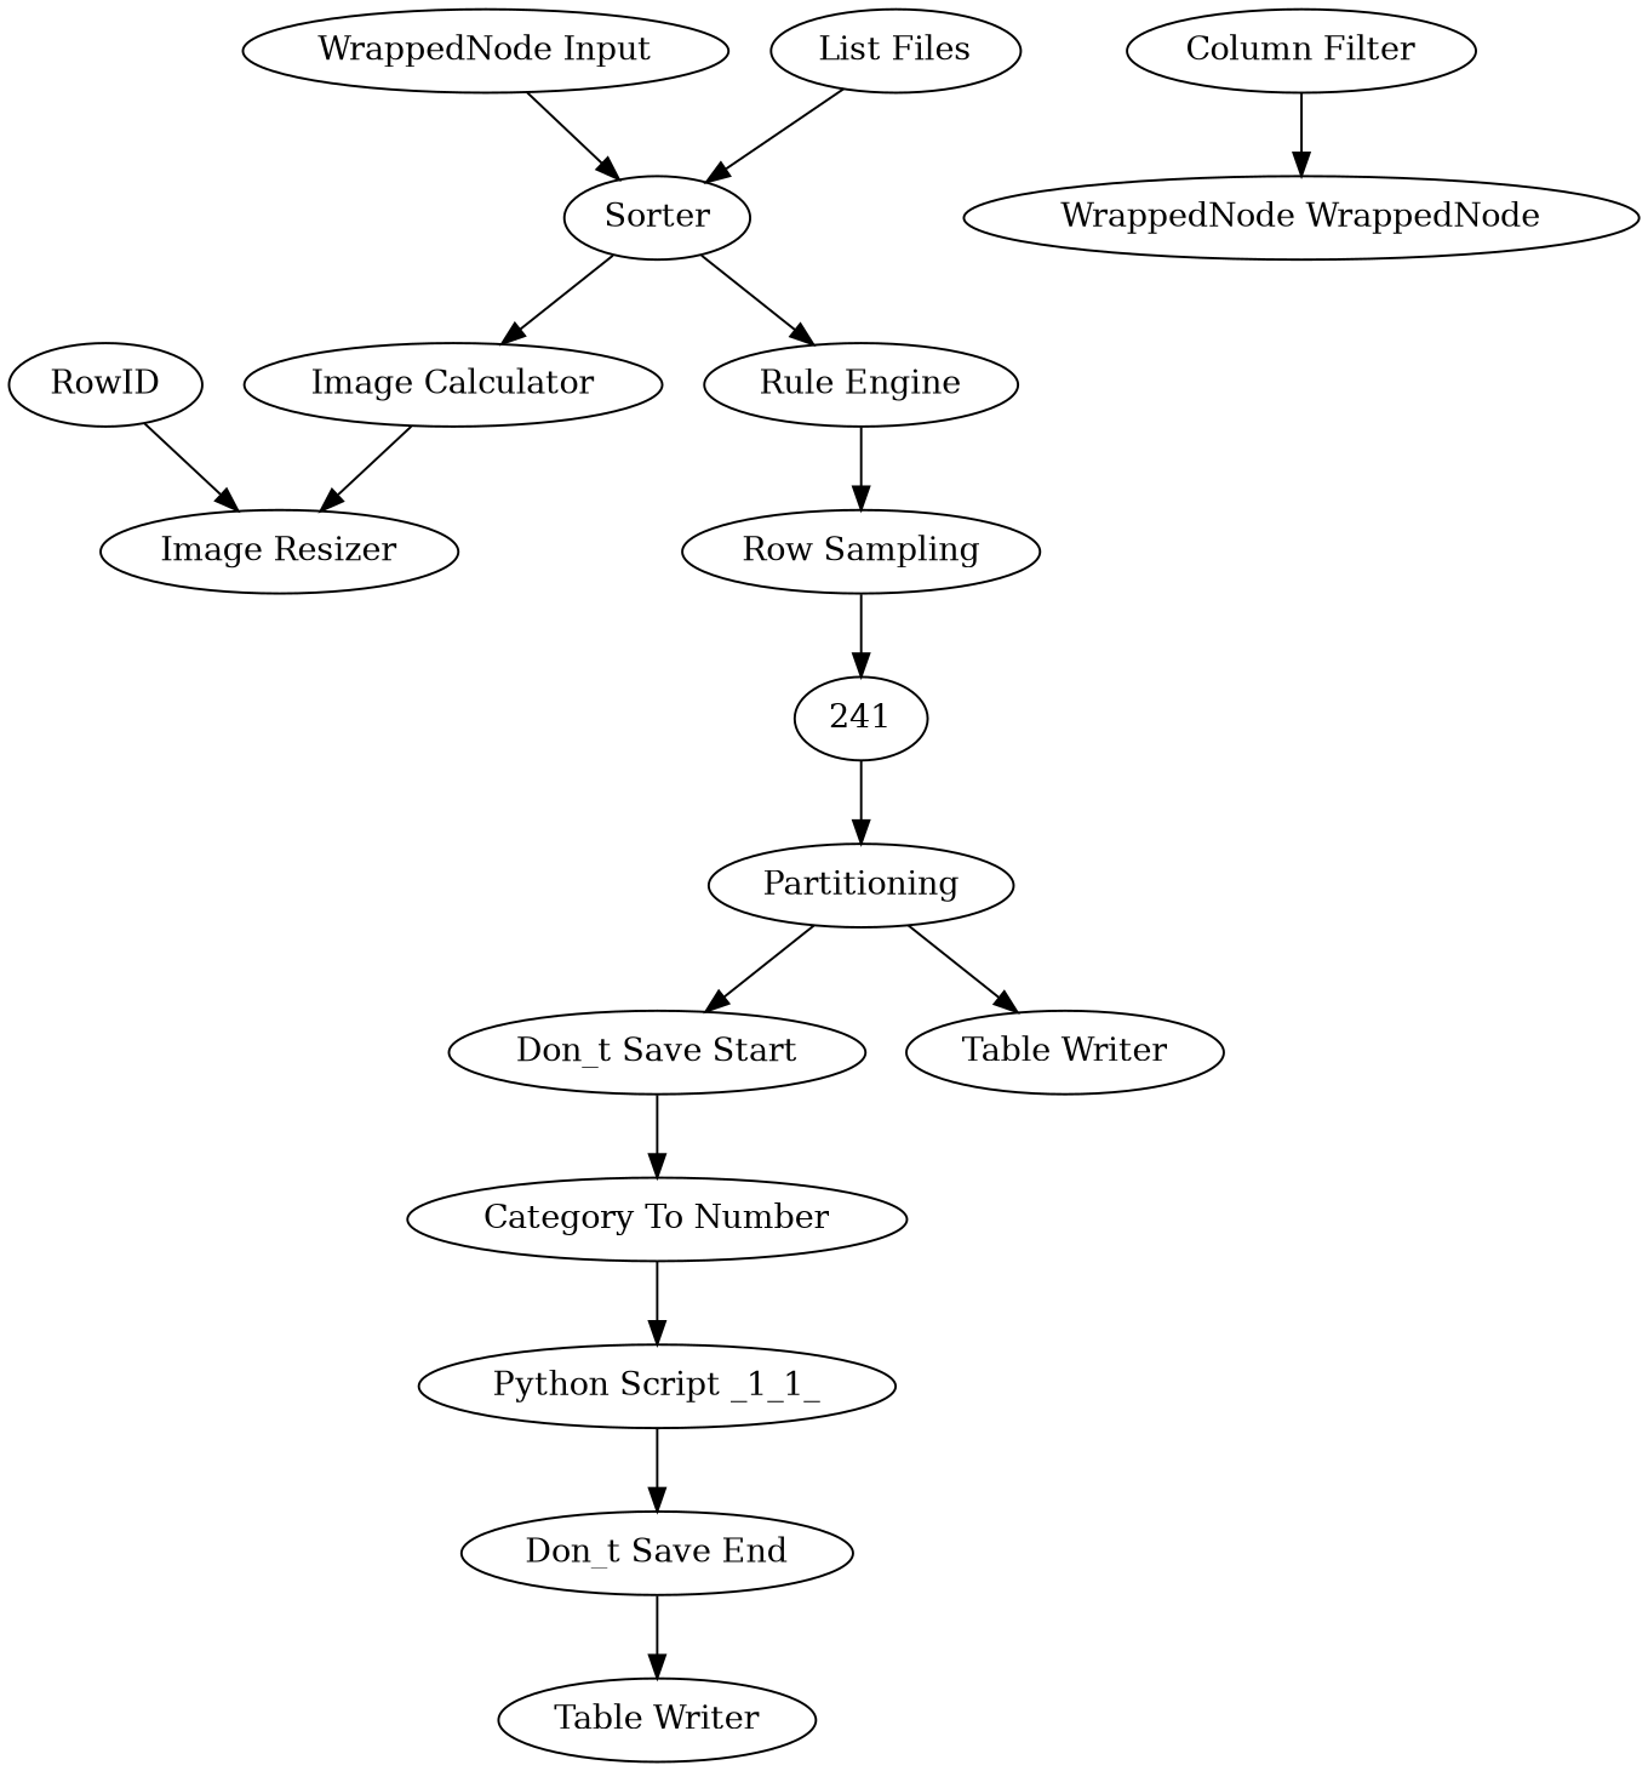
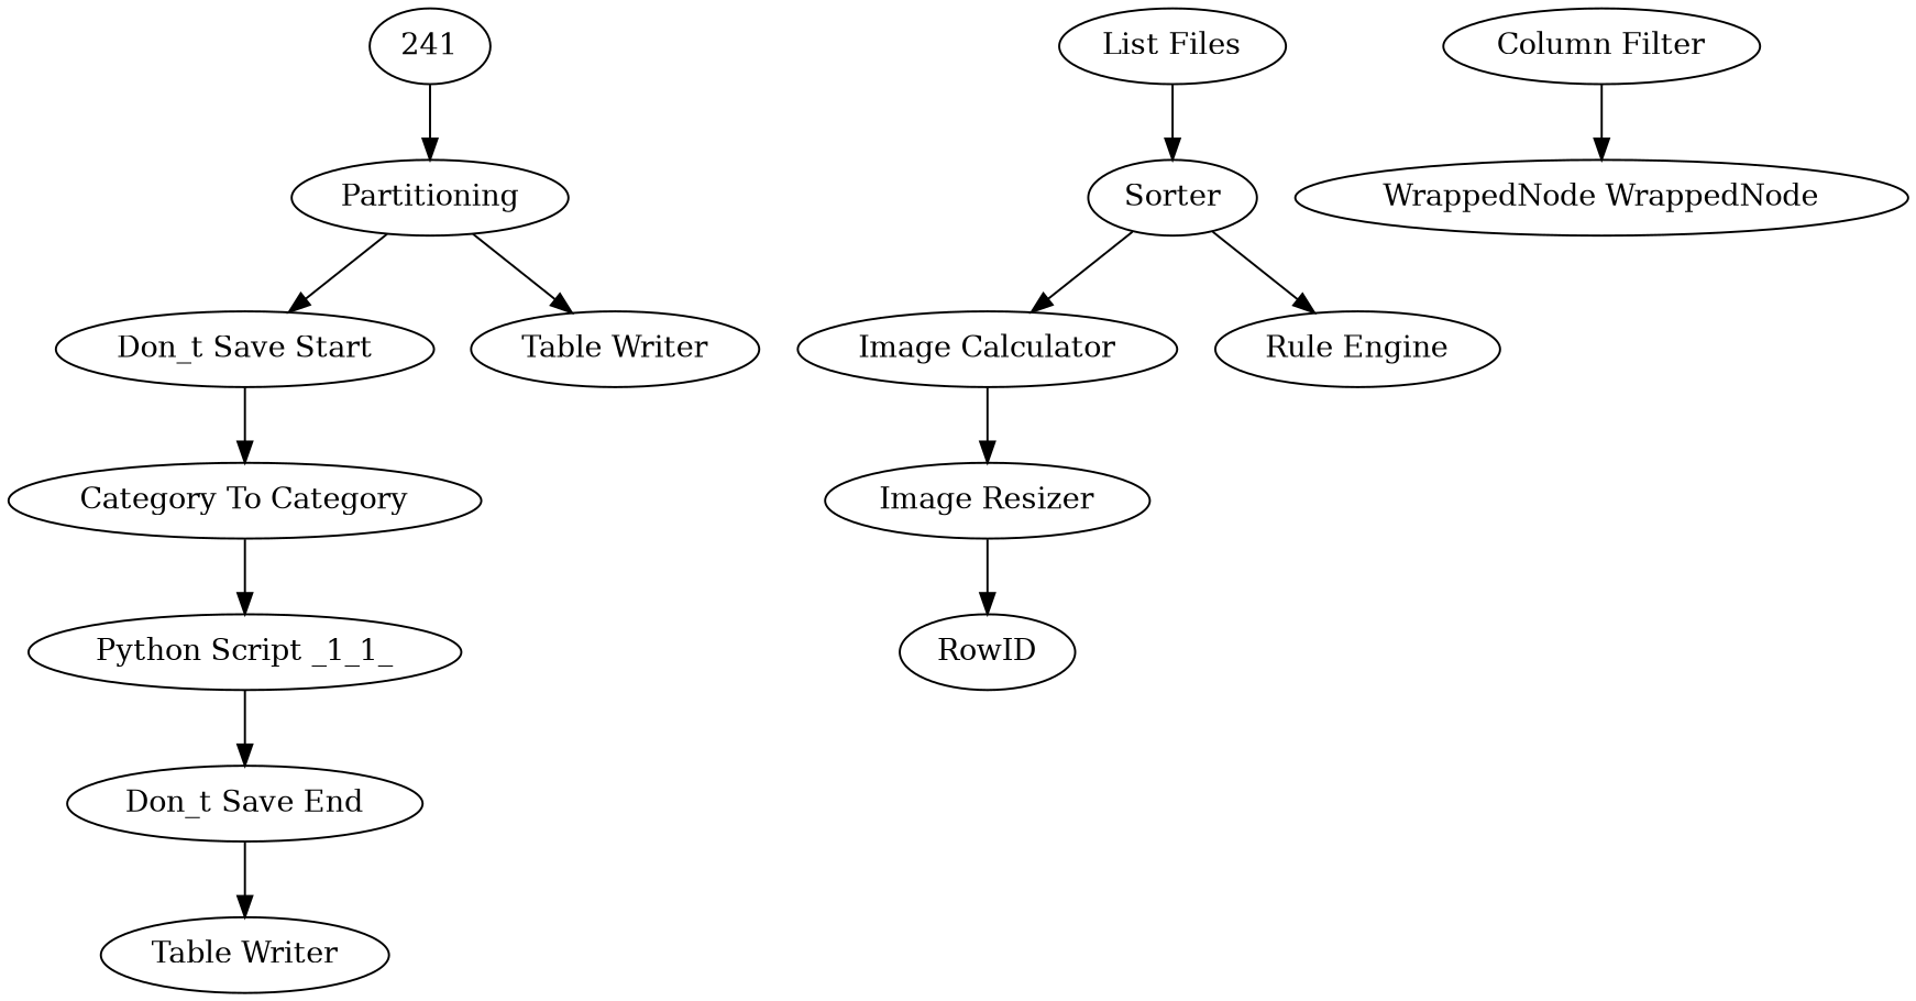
  digraph {
    fontname="DejaVu Serif"
    rankdir=TB
    node [fontname="DejaVu Serif"]
    edge [fontname="DejaVu Serif"]
    n1 [label=Partitioning]
    n2 [label="Don_t Save Start"]
    n3 [label="Table Writer"]
-   n4 [label="Category To Number"]
-   n5 [label="WrappedNode Input"]
+   n4 [label="Category To Category"]
    n6 [label=Sorter]
    n7 [label="Image Calculator"]
    n8 [label="Rule Engine"]
    n9 [label="WrappedNode WrappedNode"]
    n10 [label="Image Resizer"]
-   n11 [label="Row Sampling"]
    n12 [label=RowID]
    n13 [label="Column Filter"]
    n14 [label="List Files"]
    241
    n16 [label="Table Writer"]
    n17 [label="Python Script _1_1_"]
    n18 [label="Don_t Save End"]
    n1 -> n2
    n1 -> n3
    n2 -> n4
    n4 -> n17
-   n5 -> n6
    n6 -> n7
    n6 -> n8
    n7 -> n10
-   n8 -> n11
-   n12 -> n10
-   n11 -> 241
+   n10 -> n12
    n13 -> n9
    n14 -> n6
    241 -> n1
    n17 -> n18
    n18 -> n16
  }
